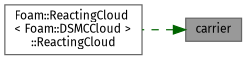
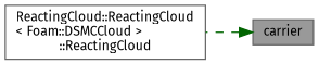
  digraph {
    rankdir=RL
    fontname="Fira Sans"
    node [fontname="Fira Sans" fontsize=10 shape=box style=filled]
    n1 [color=gray40 fillcolor=grey60 fontcolor=black height=0.2 label=carrier width=0.4]
-   n2 [color=grey40 fillcolor=white height=0.2 label="Foam::ReactingCloud\l\< Foam::DSMCCloud \>\l::ReactingCloud" width=0.4]
+   n2 [color=grey40 fillcolor=white height=0.2 label="ReactingCloud::ReactingCloud\l\< Foam::DSMCCloud \>\l::ReactingCloud" width=0.4]
    n1 -> n2 [color=darkgreen dir=back fontname="Fira Sans" fontsize=10 labelfontname=Helvetica labelfontsize=10 style=dashed]
  }
